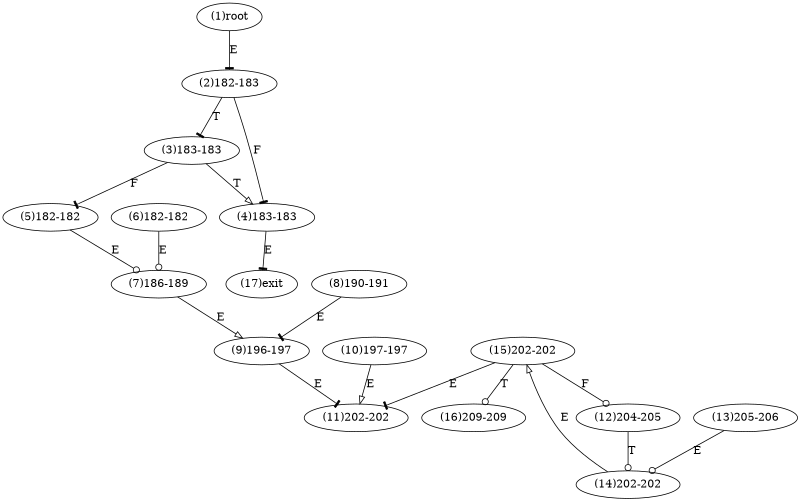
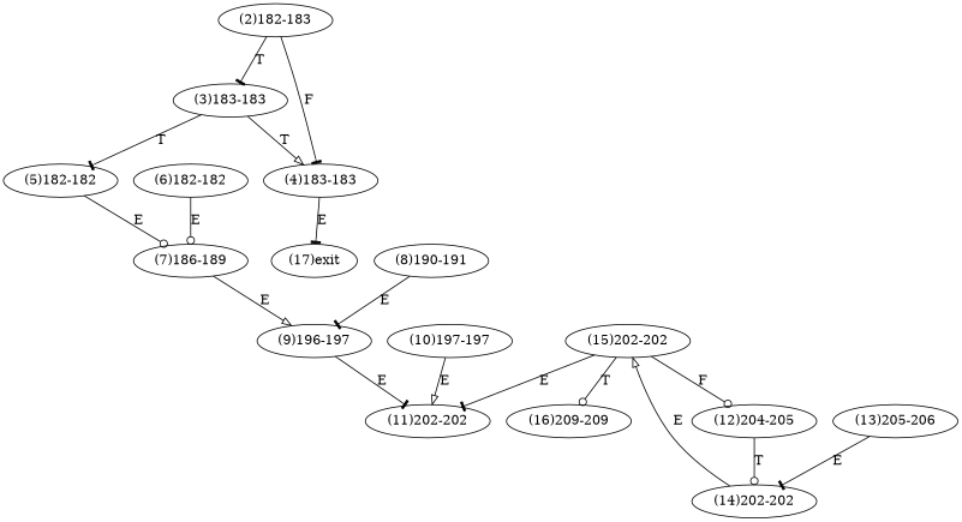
  digraph {
    edge [arrowhead=tee]
-   n1 [label="(1)root"]
    n2 [label="(2)182-183"]
    n3 [label="(3)183-183"]
    n4 [label="(4)183-183"]
    n5 [label="(5)182-182"]
    n6 [label="(17)exit"]
    n7 [label="(7)186-189"]
    n8 [label="(9)196-197"]
    n9 [label="(6)182-182"]
    n10 [label="(11)202-202"]
    n11 [label="(8)190-191"]
    n12 [label="(10)197-197"]
    n13 [label="(15)202-202"]
    n14 [label="(12)204-205"]
    n15 [label="(16)209-209"]
    n16 [label="(14)202-202"]
    n17 [label="(13)205-206"]
-   n1 -> n2 [label=E]
    n2 -> n3 [label=T]
    n2 -> n4 [label=F]
    n3 -> n4 [arrowhead=onormal label=T]
-   n3 -> n5 [label=F]
+   n3 -> n5 [label=T]
    n4 -> n6 [label=E]
    n5 -> n7 [arrowhead=odot label=E]
    n7 -> n8 [arrowhead=onormal label=E]
    n8 -> n10 [label=E]
    n9 -> n7 [arrowhead=odot label=E]
    n11 -> n8 [label=E]
    n12 -> n10 [arrowhead=onormal label=E]
    n13 -> n10 [label=E]
    n13 -> n14 [arrowhead=odot label=F]
    n13 -> n15 [arrowhead=odot label=T]
    n14 -> n16 [arrowhead=odot label=T]
    n16 -> n13 [arrowhead=onormal label=E]
-   n17 -> n16 [arrowhead=odot label=E]
+   n17 -> n16 [label=E]
  }
